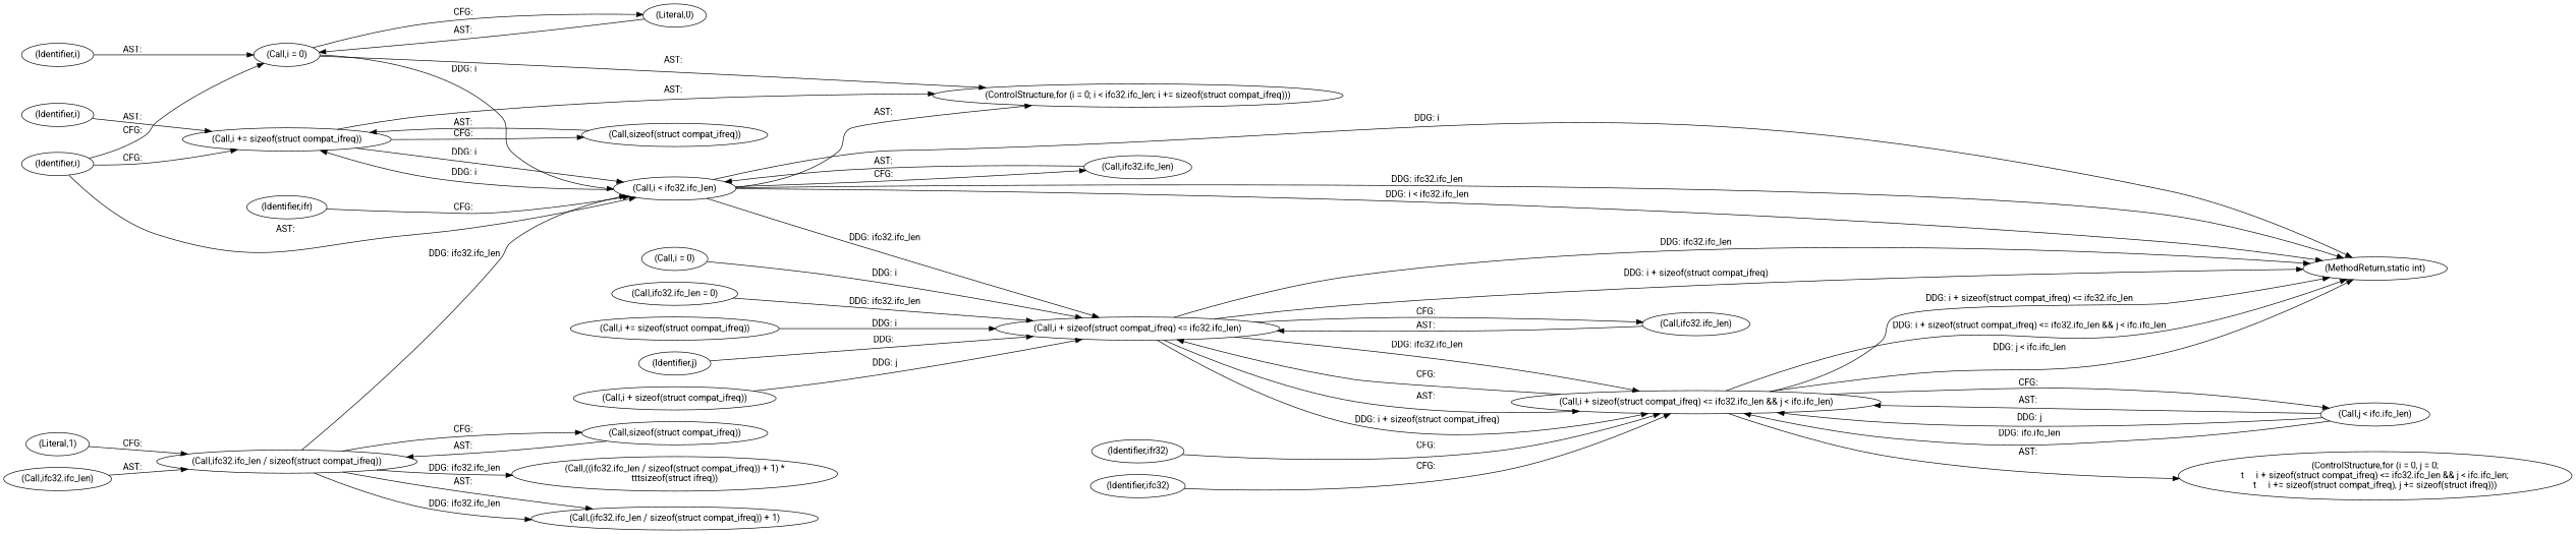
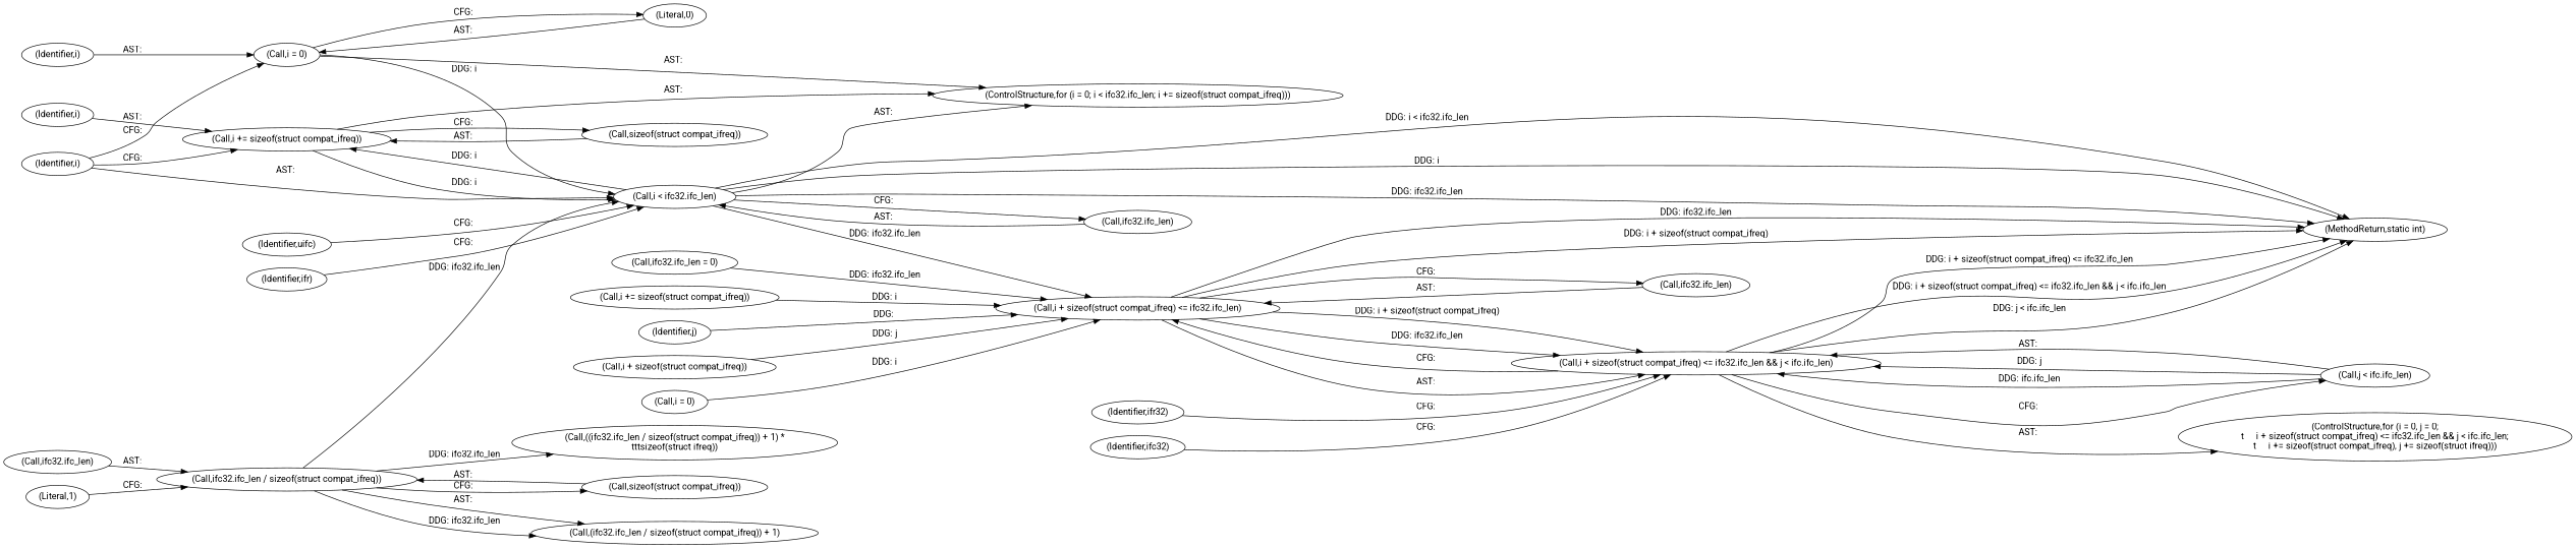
  digraph {
    fontname=Roboto
    rankdir=LR
    node [fontname=Roboto]
    edge [fontname=Roboto]
    n1 [label="(Call,i += sizeof(struct compat_ifreq))"]
    n2 [label="(Call,i < ifc32.ifc_len)"]
    n3 [label="(ControlStructure,for (i = 0; i < ifc32.ifc_len; i += sizeof(struct compat_ifreq)))"]
    n4 [label="(Call,sizeof(struct compat_ifreq))"]
    n5 [label="(Call,i + sizeof(struct compat_ifreq) <= ifc32.ifc_len)"]
    n6 [label="(Call,ifc32.ifc_len)"]
    n7 [label="(MethodReturn,static int)"]
    n8 [label="(Call,i + sizeof(struct compat_ifreq) <= ifc32.ifc_len && j < ifc.ifc_len)"]
    n9 [label="(Call,ifc32.ifc_len)"]
    n10 [label="(Call,i = 0)"]
    n11 [label="(Literal,0)"]
    n12 [label="(Call,ifc32.ifc_len / sizeof(struct compat_ifreq))"]
    n13 [label="(Call,sizeof(struct compat_ifreq))"]
    n14 [label="(Call,((ifc32.ifc_len / sizeof(struct compat_ifreq)) + 1) *\n\t\t\tsizeof(struct ifreq))"]
    n15 [label="(Call,(ifc32.ifc_len / sizeof(struct compat_ifreq)) + 1)"]
    n16 [label="(ControlStructure,for (i = 0, j = 0;\n\t     i + sizeof(struct compat_ifreq) <= ifc32.ifc_len && j < ifc.ifc_len;\n\t     i += sizeof(struct compat_ifreq), j += sizeof(struct ifreq)))"]
    n17 [label="(Call,j < ifc.ifc_len)"]
    n18 [label="(Call,ifc32.ifc_len = 0)"]
    n19 [label="(Identifier,i)"]
    n20 [label="(Literal,1)"]
    n21 [label="(Call,i += sizeof(struct compat_ifreq))"]
    n22 [label="(Identifier,i)"]
    n23 [label="(Call,ifc32.ifc_len)"]
    n24 [label="(Identifier,j)"]
    n25 [label="(Call,i + sizeof(struct compat_ifreq))"]
+   n26 [label="(Identifier,uifc)"]
    n27 [label="(Identifier,ifr)"]
    n28 [label="(Call,i = 0)"]
    n29 [label="(Identifier,i)"]
    n30 [label="(Identifier,ifr32)"]
    n31 [label="(Identifier,ifc32)"]
    n1 -> n2 [label="DDG: i"]
    n1 -> n3 [label="AST: "]
    n1 -> n4 [label="CFG: "]
    n2 -> n1 [label="DDG: i"]
    n2 -> n3 [label="AST: "]
    n2 -> n5 [label="DDG: ifc32.ifc_len"]
    n2 -> n6 [label="CFG: "]
    n2 -> n7 [label="DDG: i"]
    n2 -> n7 [label="DDG: ifc32.ifc_len"]
    n2 -> n7 [label="DDG: i < ifc32.ifc_len"]
    n4 -> n1 [label="AST: "]
    n5 -> n7 [label="DDG: ifc32.ifc_len"]
    n5 -> n7 [label="DDG: i + sizeof(struct compat_ifreq)"]
    n5 -> n8 [label="AST: "]
    n5 -> n8 [label="DDG: i + sizeof(struct compat_ifreq)"]
    n5 -> n8 [label="DDG: ifc32.ifc_len"]
    n5 -> n9 [label="CFG: "]
    n6 -> n2 [label="AST: "]
    n8 -> n5 [label="CFG: "]
    n8 -> n7 [label="DDG: j < ifc.ifc_len"]
    n8 -> n7 [label="DDG: i + sizeof(struct compat_ifreq) <= ifc32.ifc_len"]
    n8 -> n7 [label="DDG: i + sizeof(struct compat_ifreq) <= ifc32.ifc_len && j < ifc.ifc_len"]
    n8 -> n16 [label="AST: "]
    n8 -> n17 [label="CFG: "]
    n9 -> n5 [label="AST: "]
    n10 -> n2 [label="DDG: i"]
    n10 -> n3 [label="AST: "]
    n10 -> n11 [label="CFG: "]
    n11 -> n10 [label="AST: "]
    n12 -> n2 [label="DDG: ifc32.ifc_len"]
    n12 -> n13 [label="CFG: "]
    n12 -> n14 [label="DDG: ifc32.ifc_len"]
    n12 -> n15 [label="AST: "]
    n12 -> n15 [label="DDG: ifc32.ifc_len"]
    n13 -> n12 [label="AST: "]
    n17 -> n8 [label="AST: "]
    n17 -> n8 [label="DDG: j"]
    n17 -> n8 [label="DDG: ifc.ifc_len"]
    n18 -> n5 [label="DDG: ifc32.ifc_len"]
    n19 -> n10 [label="AST: "]
    n20 -> n12 [label="CFG: "]
    n21 -> n5 [label="DDG: i"]
    n22 -> n1 [label="CFG: "]
    n22 -> n2 [label="AST: "]
    n22 -> n10 [label="CFG: "]
    n23 -> n12 [label="AST: "]
    n24 -> n5 [label="DDG: "]
    n25 -> n5 [label="DDG: j"]
+   n26 -> n2 [label="CFG: "]
    n27 -> n2 [label="CFG: "]
    n28 -> n5 [label="DDG: i"]
    n29 -> n1 [label="AST: "]
    n30 -> n8 [label="CFG: "]
    n31 -> n8 [label="CFG: "]
  }
